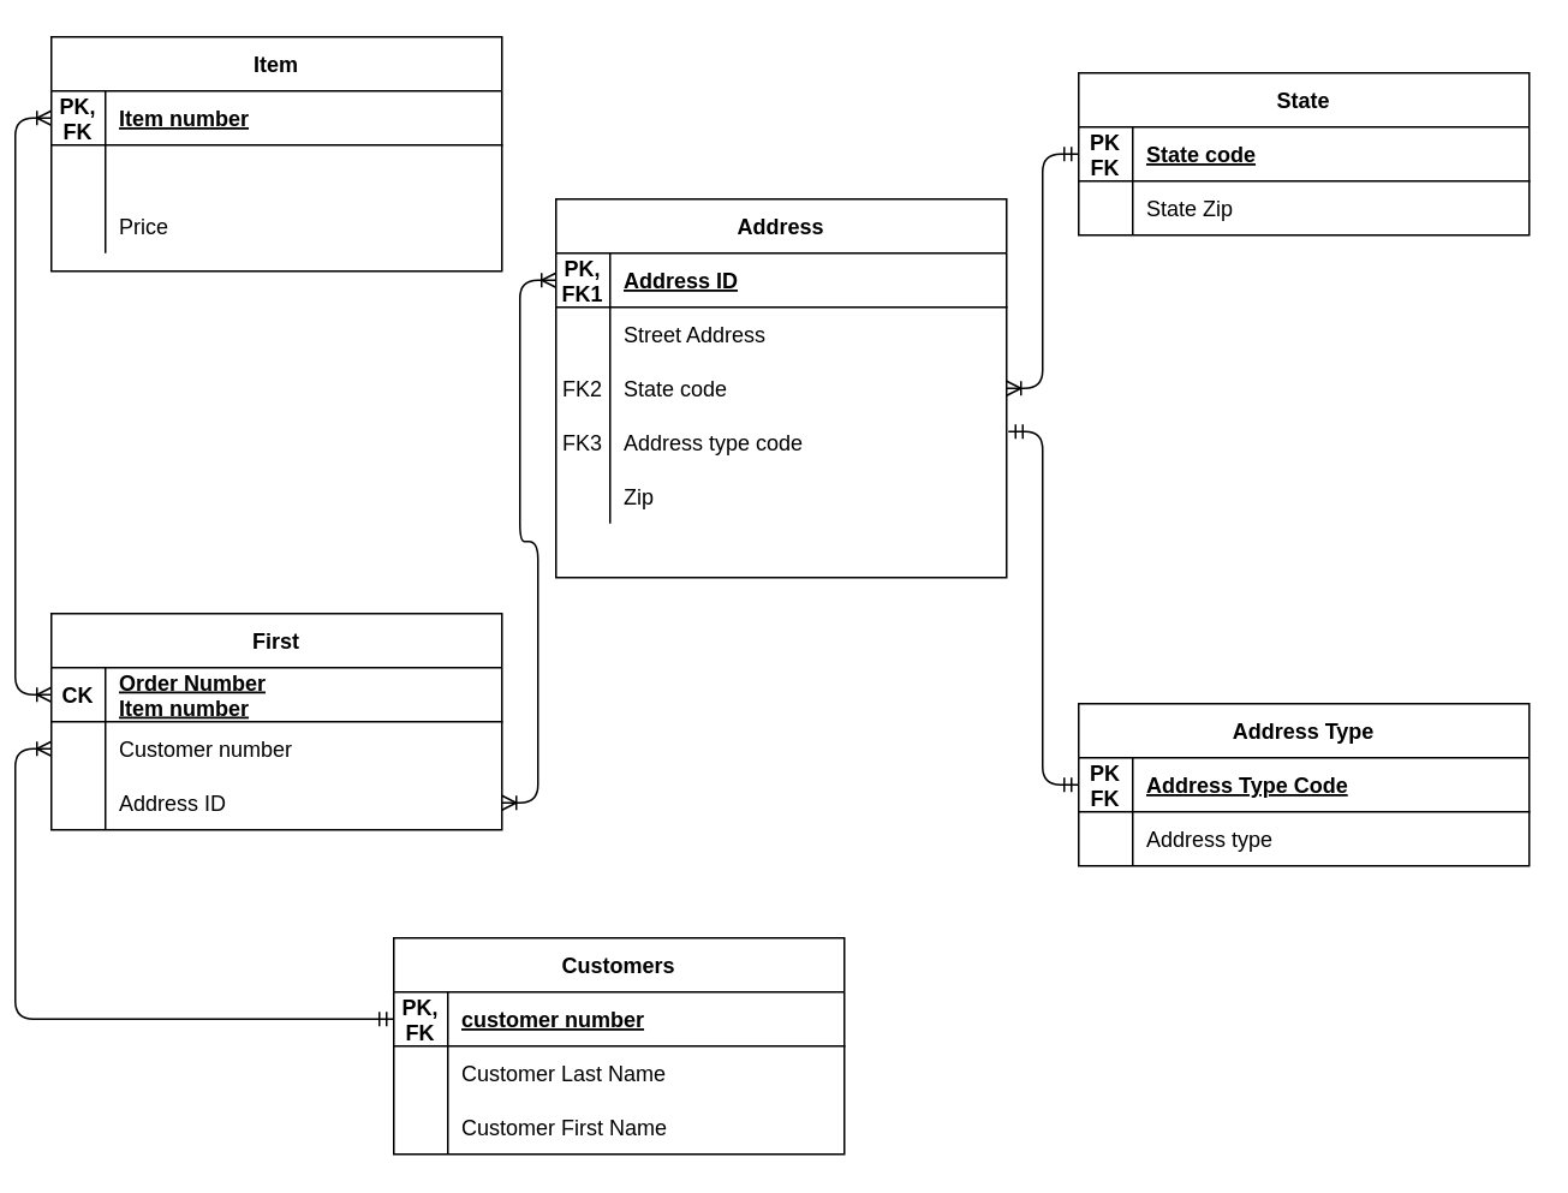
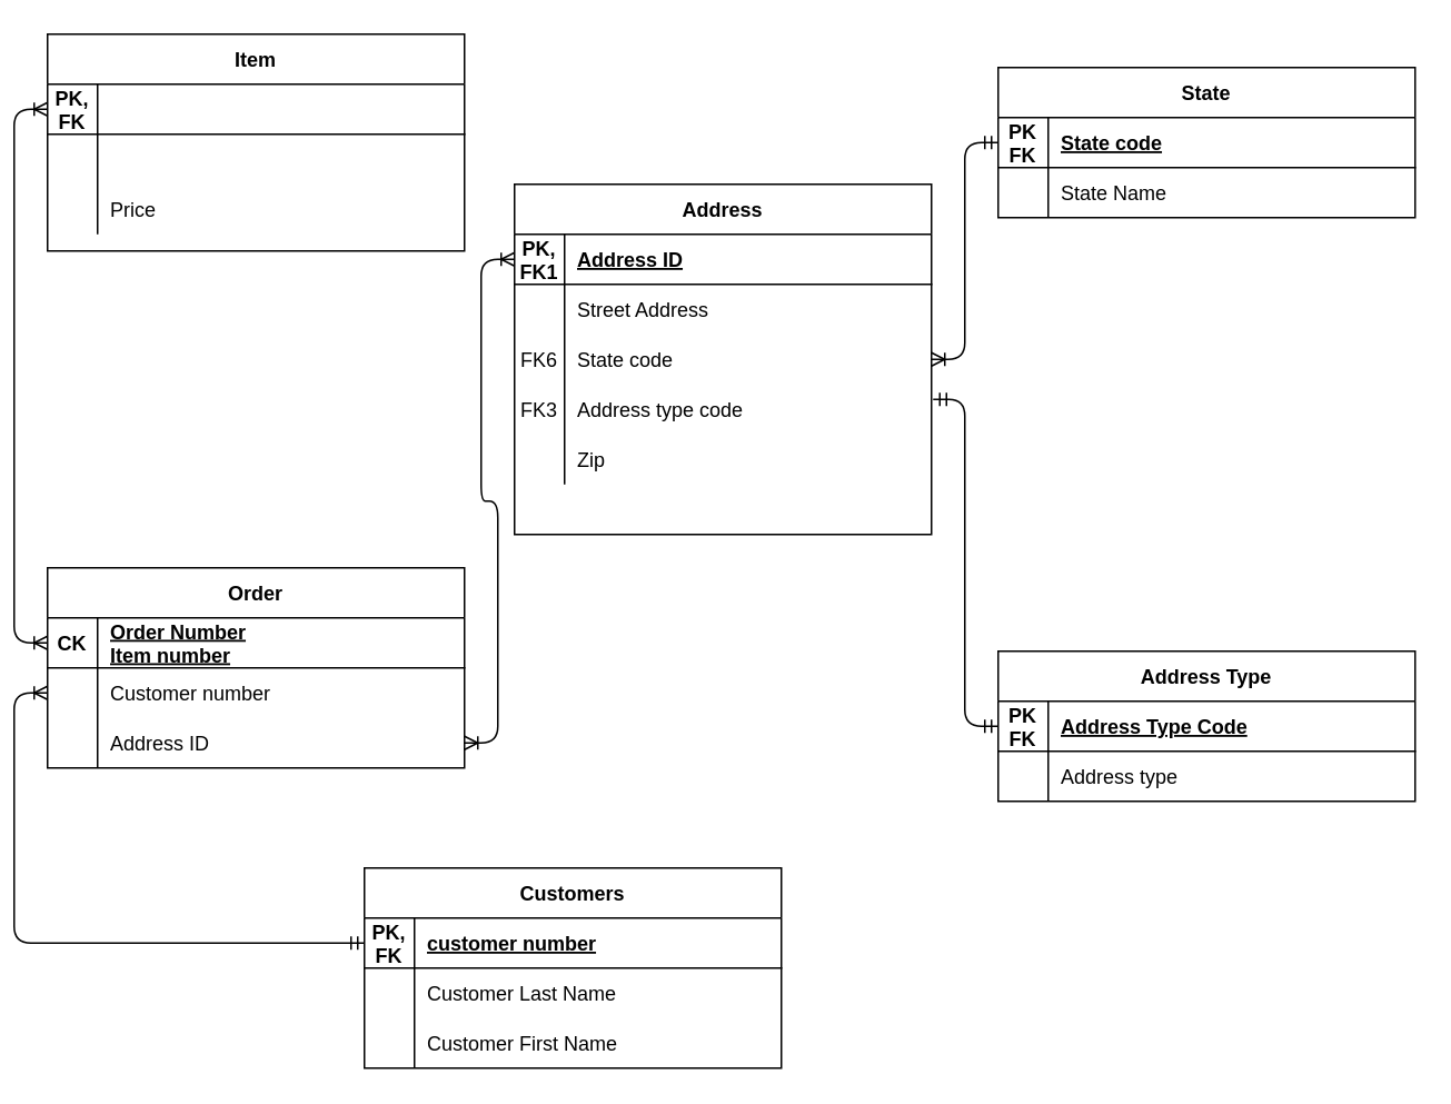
  <mxCell id="0" />
  <mxCell id="1" parent="0" />
  <mxCell id="2" value="Address" style="shape=table;startSize=30;container=1;collapsible=1;childLayout=tableLayout;fixedRows=1;rowLines=0;fontStyle=1;align=center;resizeLast=1;" parent="1" vertex="1"><mxGeometry x="300" y="110" width="250" height="210" as="geometry" /></mxCell>
  <mxCell id="3" value="" style="shape=partialRectangle;collapsible=0;dropTarget=0;pointerEvents=0;fillColor=none;points=[[0,0.5],[1,0.5]];portConstraint=eastwest;top=0;left=0;right=0;bottom=1;" parent="2" vertex="1"><mxGeometry y="30" width="250" height="30" as="geometry" /></mxCell>
  <mxCell id="4" value="PK,&#10;FK1" style="shape=partialRectangle;overflow=hidden;connectable=0;fillColor=none;top=0;left=0;bottom=0;right=0;fontStyle=1;" parent="3" vertex="1"><mxGeometry width="30" height="30" as="geometry" /></mxCell>
  <mxCell id="5" value="Address ID" style="shape=partialRectangle;overflow=hidden;connectable=0;fillColor=none;top=0;left=0;bottom=0;right=0;align=left;spacingLeft=6;fontStyle=5;" parent="3" vertex="1"><mxGeometry x="30" width="220" height="30" as="geometry" /></mxCell>
  <mxCell id="6" value="" style="shape=partialRectangle;collapsible=0;dropTarget=0;pointerEvents=0;fillColor=none;points=[[0,0.5],[1,0.5]];portConstraint=eastwest;top=0;left=0;right=0;bottom=0;" parent="2" vertex="1"><mxGeometry y="60" width="250" height="30" as="geometry" /></mxCell>
  <mxCell id="7" value="" style="shape=partialRectangle;overflow=hidden;connectable=0;fillColor=none;top=0;left=0;bottom=0;right=0;" parent="6" vertex="1"><mxGeometry width="30" height="30" as="geometry" /></mxCell>
  <mxCell id="8" value="Street Address" style="shape=partialRectangle;overflow=hidden;connectable=0;fillColor=none;top=0;left=0;bottom=0;right=0;align=left;spacingLeft=6;" parent="6" vertex="1"><mxGeometry x="30" width="220" height="30" as="geometry" /></mxCell>
  <mxCell id="9" value="" style="shape=partialRectangle;collapsible=0;dropTarget=0;pointerEvents=0;fillColor=none;points=[[0,0.5],[1,0.5]];portConstraint=eastwest;top=0;left=0;right=0;bottom=0;" vertex="1" parent="2"><mxGeometry y="90" width="250" height="30" as="geometry" /></mxCell>
- <mxCell id="10" value="FK2" style="shape=partialRectangle;overflow=hidden;connectable=0;fillColor=none;top=0;left=0;bottom=0;right=0;" vertex="1" parent="9"><mxGeometry width="30" height="30" as="geometry" /></mxCell>
+ <mxCell id="10" value="FK6" style="shape=partialRectangle;overflow=hidden;connectable=0;fillColor=none;top=0;left=0;bottom=0;right=0;" vertex="1" parent="9"><mxGeometry width="30" height="30" as="geometry" /></mxCell>
  <mxCell id="11" value="State code" style="shape=partialRectangle;overflow=hidden;connectable=0;fillColor=none;top=0;left=0;bottom=0;right=0;align=left;spacingLeft=6;" vertex="1" parent="9"><mxGeometry x="30" width="220" height="30" as="geometry" /></mxCell>
  <mxCell id="12" value="" style="shape=partialRectangle;collapsible=0;dropTarget=0;pointerEvents=0;fillColor=none;points=[[0,0.5],[1,0.5]];portConstraint=eastwest;top=0;left=0;right=0;bottom=0;" parent="2" vertex="1"><mxGeometry y="120" width="250" height="30" as="geometry" /></mxCell>
  <mxCell id="13" value="FK3" style="shape=partialRectangle;overflow=hidden;connectable=0;fillColor=none;top=0;left=0;bottom=0;right=0;" parent="12" vertex="1"><mxGeometry width="30" height="30" as="geometry" /></mxCell>
  <mxCell id="14" value="Address type code" style="shape=partialRectangle;overflow=hidden;connectable=0;fillColor=none;top=0;left=0;bottom=0;right=0;align=left;spacingLeft=6;" parent="12" vertex="1"><mxGeometry x="30" width="220" height="30" as="geometry" /></mxCell>
  <mxCell id="15" value="" style="shape=partialRectangle;collapsible=0;dropTarget=0;pointerEvents=0;fillColor=none;points=[[0,0.5],[1,0.5]];portConstraint=eastwest;top=0;left=0;right=0;bottom=0;" vertex="1" parent="2"><mxGeometry y="150" width="250" height="30" as="geometry" /></mxCell>
  <mxCell id="16" value="" style="shape=partialRectangle;overflow=hidden;connectable=0;fillColor=none;top=0;left=0;bottom=0;right=0;" vertex="1" parent="15"><mxGeometry width="30" height="30" as="geometry" /></mxCell>
  <mxCell id="17" value="Zip" style="shape=partialRectangle;overflow=hidden;connectable=0;fillColor=none;top=0;left=0;bottom=0;right=0;align=left;spacingLeft=6;" vertex="1" parent="15"><mxGeometry x="30" width="220" height="30" as="geometry" /></mxCell>
  <mxCell id="18" value="" style="shape=partialRectangle;collapsible=0;dropTarget=0;pointerEvents=0;fillColor=none;points=[[0,0.5],[1,0.5]];portConstraint=eastwest;top=0;left=0;right=0;bottom=0;" vertex="1" parent="2"><mxGeometry y="180" width="250" height="30" as="geometry" /></mxCell>
  <mxCell id="19" value="" style="shape=partialRectangle;overflow=hidden;connectable=0;fillColor=none;top=0;left=0;bottom=0;right=0;" vertex="1" parent="18"><mxGeometry width="30" height="30" as="geometry" /></mxCell>
  <mxCell id="20" value="Customers" style="shape=table;startSize=30;container=1;collapsible=1;childLayout=tableLayout;fixedRows=1;rowLines=0;fontStyle=1;align=center;resizeLast=1;" parent="1" vertex="1"><mxGeometry x="210" y="520" width="250" height="120" as="geometry" /></mxCell>
  <mxCell id="21" value="" style="shape=partialRectangle;collapsible=0;dropTarget=0;pointerEvents=0;fillColor=none;points=[[0,0.5],[1,0.5]];portConstraint=eastwest;top=0;left=0;right=0;bottom=1;" parent="20" vertex="1"><mxGeometry y="30" width="250" height="30" as="geometry" /></mxCell>
  <mxCell id="22" value="PK,&#10;FK" style="shape=partialRectangle;overflow=hidden;connectable=0;fillColor=none;top=0;left=0;bottom=0;right=0;fontStyle=1;" parent="21" vertex="1"><mxGeometry width="30" height="30" as="geometry" /></mxCell>
  <mxCell id="23" value="customer number" style="shape=partialRectangle;overflow=hidden;connectable=0;fillColor=none;top=0;left=0;bottom=0;right=0;align=left;spacingLeft=6;fontStyle=5;" parent="21" vertex="1"><mxGeometry x="30" width="220" height="30" as="geometry" /></mxCell>
  <mxCell id="24" value="" style="shape=partialRectangle;collapsible=0;dropTarget=0;pointerEvents=0;fillColor=none;points=[[0,0.5],[1,0.5]];portConstraint=eastwest;top=0;left=0;right=0;bottom=0;" parent="20" vertex="1"><mxGeometry y="60" width="250" height="30" as="geometry" /></mxCell>
  <mxCell id="25" value="" style="shape=partialRectangle;overflow=hidden;connectable=0;fillColor=none;top=0;left=0;bottom=0;right=0;" parent="24" vertex="1"><mxGeometry width="30" height="30" as="geometry" /></mxCell>
  <mxCell id="26" value="Customer Last Name" style="shape=partialRectangle;overflow=hidden;connectable=0;fillColor=none;top=0;left=0;bottom=0;right=0;align=left;spacingLeft=6;" parent="24" vertex="1"><mxGeometry x="30" width="220" height="30" as="geometry" /></mxCell>
  <mxCell id="27" value="" style="shape=partialRectangle;collapsible=0;dropTarget=0;pointerEvents=0;fillColor=none;points=[[0,0.5],[1,0.5]];portConstraint=eastwest;top=0;left=0;right=0;bottom=0;" vertex="1" parent="20"><mxGeometry y="90" width="250" height="30" as="geometry" /></mxCell>
  <mxCell id="28" value="" style="shape=partialRectangle;overflow=hidden;connectable=0;fillColor=none;top=0;left=0;bottom=0;right=0;" vertex="1" parent="27"><mxGeometry width="30" height="30" as="geometry" /></mxCell>
  <mxCell id="29" value="Customer First Name" style="shape=partialRectangle;overflow=hidden;connectable=0;fillColor=none;top=0;left=0;bottom=0;right=0;align=left;spacingLeft=6;" vertex="1" parent="27"><mxGeometry x="30" width="220" height="30" as="geometry" /></mxCell>
  <mxCell id="30" value="Address Type" style="shape=table;startSize=30;container=1;collapsible=1;childLayout=tableLayout;fixedRows=1;rowLines=0;fontStyle=1;align=center;resizeLast=1;" vertex="1" parent="1"><mxGeometry x="590" y="390" width="250" height="90" as="geometry" /></mxCell>
  <mxCell id="31" value="" style="shape=partialRectangle;collapsible=0;dropTarget=0;pointerEvents=0;fillColor=none;points=[[0,0.5],[1,0.5]];portConstraint=eastwest;top=0;left=0;right=0;bottom=1;" vertex="1" parent="30"><mxGeometry y="30" width="250" height="30" as="geometry" /></mxCell>
  <mxCell id="32" value="PK&#10;FK" style="shape=partialRectangle;overflow=hidden;connectable=0;fillColor=none;top=0;left=0;bottom=0;right=0;fontStyle=1;" vertex="1" parent="31"><mxGeometry width="30" height="30" as="geometry" /></mxCell>
  <mxCell id="33" value="Address Type Code" style="shape=partialRectangle;overflow=hidden;connectable=0;fillColor=none;top=0;left=0;bottom=0;right=0;align=left;spacingLeft=6;fontStyle=5;" vertex="1" parent="31"><mxGeometry x="30" width="220" height="30" as="geometry" /></mxCell>
  <mxCell id="34" value="" style="shape=partialRectangle;collapsible=0;dropTarget=0;pointerEvents=0;fillColor=none;points=[[0,0.5],[1,0.5]];portConstraint=eastwest;top=0;left=0;right=0;bottom=0;" vertex="1" parent="30"><mxGeometry y="60" width="250" height="30" as="geometry" /></mxCell>
  <mxCell id="35" value="" style="shape=partialRectangle;overflow=hidden;connectable=0;fillColor=none;top=0;left=0;bottom=0;right=0;" vertex="1" parent="34"><mxGeometry width="30" height="30" as="geometry" /></mxCell>
  <mxCell id="36" value="Address type" style="shape=partialRectangle;overflow=hidden;connectable=0;fillColor=none;top=0;left=0;bottom=0;right=0;align=left;spacingLeft=6;" vertex="1" parent="34"><mxGeometry x="30" width="220" height="30" as="geometry" /></mxCell>
  <mxCell id="37" value="Item" style="shape=table;startSize=30;container=1;collapsible=1;childLayout=tableLayout;fixedRows=1;rowLines=0;fontStyle=1;align=center;resizeLast=1;swimlaneFillColor=#ffffff;" vertex="1" parent="1"><mxGeometry x="20" y="20" width="250" height="130" as="geometry" /></mxCell>
  <mxCell id="38" value="" style="shape=partialRectangle;collapsible=0;dropTarget=0;pointerEvents=0;fillColor=none;points=[[0,0.5],[1,0.5]];portConstraint=eastwest;top=0;left=0;right=0;bottom=1;" vertex="1" parent="37"><mxGeometry y="30" width="250" height="30" as="geometry" /></mxCell>
  <mxCell id="39" value="PK,&#10;FK" style="shape=partialRectangle;overflow=hidden;connectable=0;fillColor=none;top=0;left=0;bottom=0;right=0;fontStyle=1;" vertex="1" parent="38"><mxGeometry width="30" height="30" as="geometry" /></mxCell>
- <mxCell id="40" value="Item number" style="shape=partialRectangle;overflow=hidden;connectable=0;fillColor=none;top=0;left=0;bottom=0;right=0;align=left;spacingLeft=6;fontStyle=5;" vertex="1" parent="38"><mxGeometry x="30" width="220" height="30" as="geometry" /></mxCell>
  <mxCell id="41" value="" style="shape=partialRectangle;collapsible=0;dropTarget=0;pointerEvents=0;fillColor=none;points=[[0,0.5],[1,0.5]];portConstraint=eastwest;top=0;left=0;right=0;bottom=0;" vertex="1" parent="37"><mxGeometry y="60" width="250" height="30" as="geometry" /></mxCell>
  <mxCell id="42" value="" style="shape=partialRectangle;overflow=hidden;connectable=0;fillColor=none;top=0;left=0;bottom=0;right=0;" vertex="1" parent="41"><mxGeometry width="30" height="30" as="geometry" /></mxCell>
  <mxCell id="43" value="" style="shape=partialRectangle;collapsible=0;dropTarget=0;pointerEvents=0;fillColor=none;points=[[0,0.5],[1,0.5]];portConstraint=eastwest;top=0;left=0;right=0;bottom=0;" vertex="1" parent="37"><mxGeometry y="90" width="250" height="30" as="geometry" /></mxCell>
  <mxCell id="44" value="" style="shape=partialRectangle;overflow=hidden;connectable=0;fillColor=none;top=0;left=0;bottom=0;right=0;" vertex="1" parent="43"><mxGeometry width="30" height="30" as="geometry" /></mxCell>
  <mxCell id="45" value="Price" style="shape=partialRectangle;overflow=hidden;connectable=0;fillColor=none;top=0;left=0;bottom=0;right=0;align=left;spacingLeft=6;" vertex="1" parent="43"><mxGeometry x="30" width="220" height="30" as="geometry" /></mxCell>
  <mxCell id="46" value="" style="edgeStyle=orthogonalEdgeStyle;rounded=1;sketch=0;orthogonalLoop=1;jettySize=auto;html=1;startArrow=ERmandOne;startFill=0;endArrow=ERoneToMany;endFill=0;entryX=1;entryY=0.5;entryDx=0;entryDy=0;exitX=0;exitY=0.5;exitDx=0;exitDy=0;" edge="1" parent="1" source="48" target="9"><mxGeometry relative="1" as="geometry" /></mxCell>
  <mxCell id="47" value="State" style="shape=table;startSize=30;container=1;collapsible=1;childLayout=tableLayout;fixedRows=1;rowLines=0;fontStyle=1;align=center;resizeLast=1;" vertex="1" parent="1"><mxGeometry x="590" y="40" width="250" height="90" as="geometry" /></mxCell>
  <mxCell id="48" value="" style="shape=partialRectangle;collapsible=0;dropTarget=0;pointerEvents=0;fillColor=none;points=[[0,0.5],[1,0.5]];portConstraint=eastwest;top=0;left=0;right=0;bottom=1;" vertex="1" parent="47"><mxGeometry y="30" width="250" height="30" as="geometry" /></mxCell>
  <mxCell id="49" value="PK&#10;FK" style="shape=partialRectangle;overflow=hidden;connectable=0;fillColor=none;top=0;left=0;bottom=0;right=0;fontStyle=1;" vertex="1" parent="48"><mxGeometry width="30" height="30" as="geometry" /></mxCell>
  <mxCell id="50" value="State code" style="shape=partialRectangle;overflow=hidden;connectable=0;fillColor=none;top=0;left=0;bottom=0;right=0;align=left;spacingLeft=6;fontStyle=5;" vertex="1" parent="48"><mxGeometry x="30" width="220" height="30" as="geometry" /></mxCell>
  <mxCell id="51" value="" style="shape=partialRectangle;collapsible=0;dropTarget=0;pointerEvents=0;fillColor=none;points=[[0,0.5],[1,0.5]];portConstraint=eastwest;top=0;left=0;right=0;bottom=0;" vertex="1" parent="47"><mxGeometry y="60" width="250" height="30" as="geometry" /></mxCell>
  <mxCell id="52" value="" style="shape=partialRectangle;overflow=hidden;connectable=0;fillColor=none;top=0;left=0;bottom=0;right=0;" vertex="1" parent="51"><mxGeometry width="30" height="30" as="geometry" /></mxCell>
- <mxCell id="53" value="State Zip" style="shape=partialRectangle;overflow=hidden;connectable=0;fillColor=none;top=0;left=0;bottom=0;right=0;align=left;spacingLeft=6;" vertex="1" parent="51"><mxGeometry x="30" width="220" height="30" as="geometry" /></mxCell>
+ <mxCell id="53" value="State Name" style="shape=partialRectangle;overflow=hidden;connectable=0;fillColor=none;top=0;left=0;bottom=0;right=0;align=left;spacingLeft=6;" vertex="1" parent="51"><mxGeometry x="30" width="220" height="30" as="geometry" /></mxCell>
  <mxCell id="54" value="" style="edgeStyle=orthogonalEdgeStyle;rounded=1;sketch=0;orthogonalLoop=1;jettySize=auto;html=1;endArrow=ERmandOne;endFill=0;entryX=0;entryY=0.5;entryDx=0;entryDy=0;startArrow=ERmandOne;startFill=0;exitX=1.004;exitY=0.3;exitDx=0;exitDy=0;exitPerimeter=0;" edge="1" parent="1" source="12" target="31"><mxGeometry relative="1" as="geometry" /></mxCell>
- <mxCell id="55" value="First" style="shape=table;startSize=30;container=1;collapsible=1;childLayout=tableLayout;fixedRows=1;rowLines=0;fontStyle=1;align=center;resizeLast=1;" vertex="1" parent="1"><mxGeometry x="20" y="340" width="250" height="120" as="geometry" /></mxCell>
+ <mxCell id="55" value="Order" style="shape=table;startSize=30;container=1;collapsible=1;childLayout=tableLayout;fixedRows=1;rowLines=0;fontStyle=1;align=center;resizeLast=1;" vertex="1" parent="1"><mxGeometry x="20" y="340" width="250" height="120" as="geometry" /></mxCell>
  <mxCell id="56" value="" style="shape=partialRectangle;collapsible=0;dropTarget=0;pointerEvents=0;fillColor=none;points=[[0,0.5],[1,0.5]];portConstraint=eastwest;top=0;left=0;right=0;bottom=1;" vertex="1" parent="55"><mxGeometry y="30" width="250" height="30" as="geometry" /></mxCell>
  <mxCell id="57" value="CK" style="shape=partialRectangle;overflow=hidden;connectable=0;fillColor=none;top=0;left=0;bottom=0;right=0;fontStyle=1;" vertex="1" parent="56"><mxGeometry width="30" height="30" as="geometry" /></mxCell>
  <mxCell id="58" value="Order Number&#10;Item number" style="shape=partialRectangle;overflow=hidden;connectable=0;fillColor=none;top=0;left=0;bottom=0;right=0;align=left;spacingLeft=6;fontStyle=5;" vertex="1" parent="56"><mxGeometry x="30" width="220" height="30" as="geometry" /></mxCell>
  <mxCell id="59" value="" style="shape=partialRectangle;collapsible=0;dropTarget=0;pointerEvents=0;fillColor=none;points=[[0,0.5],[1,0.5]];portConstraint=eastwest;top=0;left=0;right=0;bottom=0;" vertex="1" parent="55"><mxGeometry y="60" width="250" height="30" as="geometry" /></mxCell>
  <mxCell id="60" value="" style="shape=partialRectangle;overflow=hidden;connectable=0;fillColor=none;top=0;left=0;bottom=0;right=0;" vertex="1" parent="59"><mxGeometry width="30" height="30" as="geometry" /></mxCell>
  <mxCell id="61" value="Customer number" style="shape=partialRectangle;overflow=hidden;connectable=0;fillColor=none;top=0;left=0;bottom=0;right=0;align=left;spacingLeft=6;" vertex="1" parent="59"><mxGeometry x="30" width="220" height="30" as="geometry" /></mxCell>
  <mxCell id="62" value="" style="shape=partialRectangle;collapsible=0;dropTarget=0;pointerEvents=0;fillColor=none;points=[[0,0.5],[1,0.5]];portConstraint=eastwest;top=0;left=0;right=0;bottom=0;" vertex="1" parent="55"><mxGeometry y="90" width="250" height="30" as="geometry" /></mxCell>
  <mxCell id="63" value="" style="shape=partialRectangle;overflow=hidden;connectable=0;fillColor=none;top=0;left=0;bottom=0;right=0;" vertex="1" parent="62"><mxGeometry width="30" height="30" as="geometry" /></mxCell>
  <mxCell id="64" value="Address ID" style="shape=partialRectangle;overflow=hidden;connectable=0;fillColor=none;top=0;left=0;bottom=0;right=0;align=left;spacingLeft=6;" vertex="1" parent="62"><mxGeometry x="30" width="220" height="30" as="geometry" /></mxCell>
  <mxCell id="65" style="edgeStyle=orthogonalEdgeStyle;rounded=1;sketch=0;orthogonalLoop=1;jettySize=auto;html=1;exitX=0;exitY=0.5;exitDx=0;exitDy=0;startArrow=ERoneToMany;startFill=0;endArrow=ERoneToMany;endFill=0;entryX=0;entryY=0.5;entryDx=0;entryDy=0;" edge="1" parent="1" source="56" target="38"><mxGeometry relative="1" as="geometry"><mxPoint x="0" y="110" as="targetPoint" /></mxGeometry></mxCell>
  <mxCell id="66" style="edgeStyle=orthogonalEdgeStyle;rounded=1;sketch=0;orthogonalLoop=1;jettySize=auto;html=1;exitX=1;exitY=0.5;exitDx=0;exitDy=0;entryX=0;entryY=0.5;entryDx=0;entryDy=0;startArrow=ERoneToMany;startFill=0;endArrow=ERoneToMany;endFill=0;" edge="1" parent="1" source="62" target="3"><mxGeometry relative="1" as="geometry" /></mxCell>
  <mxCell id="67" style="edgeStyle=orthogonalEdgeStyle;rounded=1;sketch=0;orthogonalLoop=1;jettySize=auto;html=1;exitX=0;exitY=0.5;exitDx=0;exitDy=0;entryX=0;entryY=0.5;entryDx=0;entryDy=0;startArrow=ERoneToMany;startFill=0;endArrow=ERmandOne;endFill=0;" edge="1" parent="1" source="59" target="21"><mxGeometry relative="1" as="geometry" /></mxCell>
